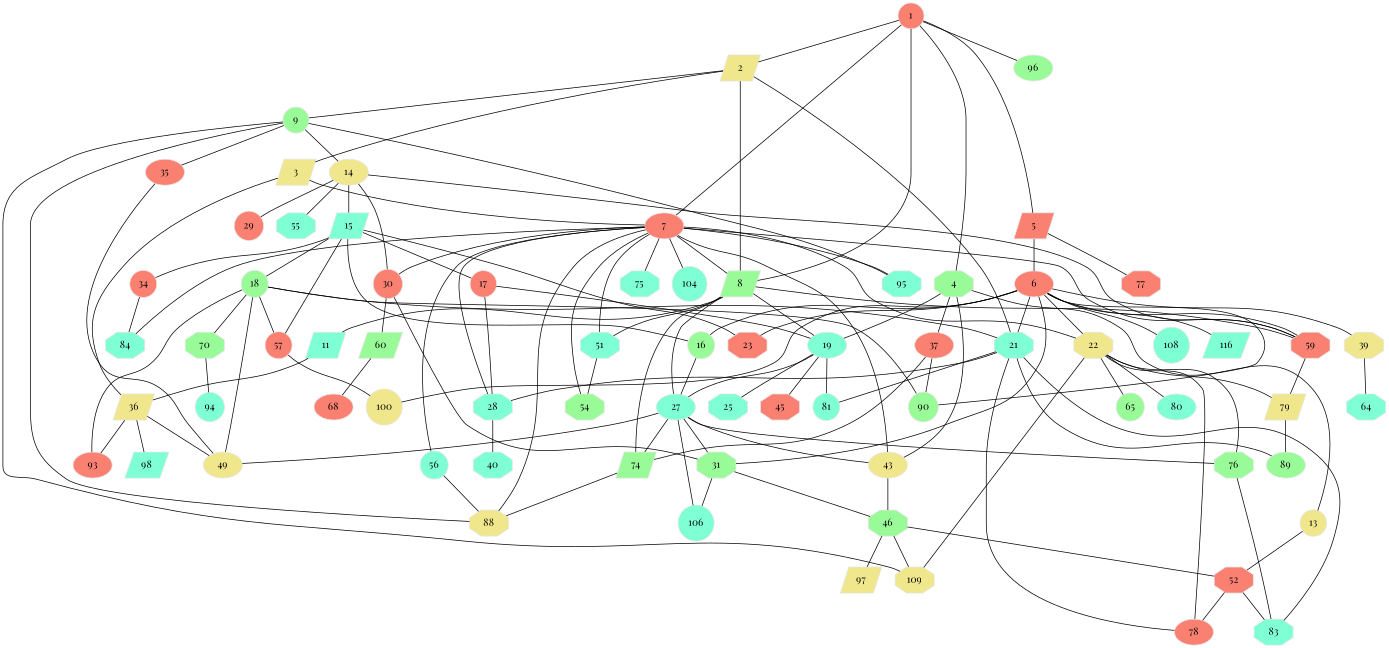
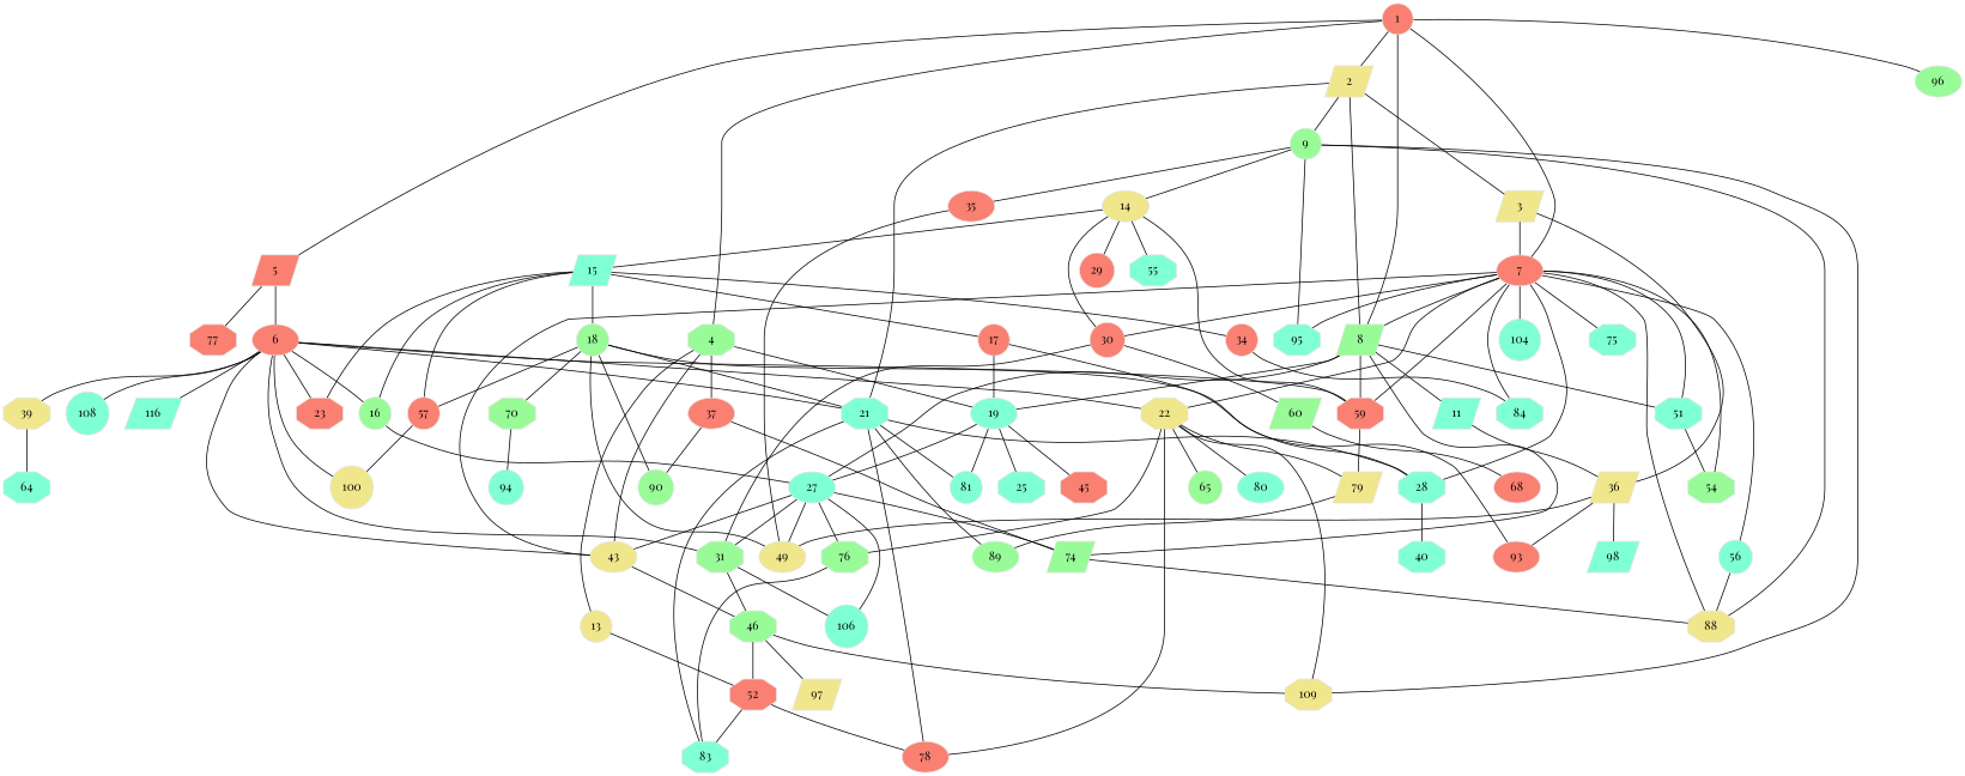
  graph {
    fontname="Playfair Display"
    node [color=gray90 fillcolor=aquamarine fontname="Playfair Display" shape=octagon style=filled]
    edge [fontname="Playfair Display"]
    1 [fillcolor=salmon shape=circle]
    2 [fillcolor=khaki shape=parallelogram]
    4 [fillcolor=palegreen]
    5 [fillcolor=salmon shape=parallelogram super="+26"]
    7 [fillcolor=salmon shape=ellipse super="+47"]
    8 [fillcolor=palegreen shape=parallelogram super="+73+10"]
    96 [fillcolor=palegreen shape=ellipse]
    3 [fillcolor=khaki shape=parallelogram]
    9 [fillcolor=palegreen shape=circle super="+12"]
    21 [super="+38+120"]
    13 [fillcolor=khaki shape=circle]
    19 [shape=ellipse super="+110"]
    37 [fillcolor=salmon shape=ellipse super="+61"]
    43 [fillcolor=khaki shape=ellipse]
    6 [fillcolor=salmon shape=ellipse super="+67+20"]
    77 [fillcolor=salmon]
    22 [fillcolor=khaki super="+58+32+41+66"]
    59 [fillcolor=salmon super="+87"]
    28
    30 [fillcolor=salmon shape=circle]
    51
    54 [fillcolor=palegreen]
    56 [shape=circle]
    75
    84
    88 [fillcolor=khaki super="+99"]
    95
    104 [shape=circle]
    11 [shape=parallelogram]
    27 [shape=ellipse super="+33"]
    74 [fillcolor=palegreen shape=parallelogram super="+119"]
    36 [fillcolor=khaki shape=parallelogram super="+69"]
    14 [fillcolor=khaki shape=ellipse]
    35 [fillcolor=salmon shape=ellipse]
    109 [fillcolor=khaki super="+118"]
    81 [shape=circle]
    78 [fillcolor=salmon shape=ellipse]
    83
    89 [fillcolor=palegreen shape=ellipse super="+107"]
    49 [fillcolor=khaki shape=ellipse]
    93 [fillcolor=salmon shape=ellipse]
    98 [shape=parallelogram]
    52 [fillcolor=salmon super="+101"]
    25
    45 [fillcolor=salmon]
    90 [fillcolor=palegreen shape=circle]
    46 [fillcolor=palegreen super="+50"]
    16 [fillcolor=palegreen shape=circle]
    23 [fillcolor=salmon]
    31 [fillcolor=palegreen]
    39 [fillcolor=khaki]
    100 [fillcolor=khaki shape=circle super="+121"]
    108 [shape=circle]
    116 [shape=parallelogram]
    65 [fillcolor=palegreen shape=circle]
    76 [fillcolor=palegreen super="+105"]
    79 [fillcolor=khaki shape=parallelogram]
    80 [shape=ellipse]
    106 [shape=circle]
    64
    40
    60 [fillcolor=palegreen shape=parallelogram]
    15 [shape=parallelogram super="+53"]
    29 [fillcolor=salmon shape=circle]
    55
    17 [fillcolor=salmon shape=circle super="+44"]
    18 [fillcolor=palegreen shape=circle super="+42+103"]
    34 [fillcolor=salmon shape=circle]
    57 [fillcolor=salmon shape=circle super="+92"]
    70 [fillcolor=palegreen]
    94 [shape=circle]
    68 [fillcolor=salmon shape=ellipse]
    97 [fillcolor=khaki shape=parallelogram]
    1 -- 2
    1 -- 4
    1 -- 5
    1 -- 7 [weight=2]
    1 -- 8
    1 -- 96
    2 -- 8
    2 -- 3
    2 -- 9
    2 -- 21
    4 -- 13
    4 -- 19
    4 -- 37
    4 -- 43
    5 -- 6
    5 -- 77
    7 -- 8
    7 -- 43
    7 -- 22
    7 -- 59 [weight=2]
    7 -- 28
    7 -- 30
    7 -- 51
    7 -- 54
    7 -- 56
    7 -- 75
    7 -- 84
    7 -- 88
    7 -- 95
    7 -- 104
    8 -- 19
    8 -- 59
    8 -- 51
    8 -- 11
    8 -- 27
    8 -- 74
    3 -- 7
    3 -- 36
    9 -- 88
    9 -- 95
    9 -- 14
    9 -- 35
    9 -- 109
    21 -- 28
    21 -- 81
    21 -- 78
    21 -- 83
    21 -- 89
    13 -- 52
    19 -- 27
    19 -- 81
    19 -- 25
    19 -- 45
    37 -- 74
    37 -- 90
    43 -- 46
    6 -- 21
    6 -- 22
    6 -- 59
-   6 -- 90
+   6 -- 43
    6 -- 16
    6 -- 23
    6 -- 31
    6 -- 39
    6 -- 100
    6 -- 108
    6 -- 116
    22 -- 109
    22 -- 78
    22 -- 65
    22 -- 76
    22 -- 79
    22 -- 80
    59 -- 79
    28 -- 40
    30 -- 31
    30 -- 60
    51 -- 54
    56 -- 88
    11 -- 36
    27 -- 43
    27 -- 74
    27 -- 49
    27 -- 31
    27 -- 76
    27 -- 106
    74 -- 88
    36 -- 49
    36 -- 93
    36 -- 98
    14 -- 59
    14 -- 30
    14 -- 15
    14 -- 29
    14 -- 55
    35 -- 49
    52 -- 78
    52 -- 83
    46 -- 109
    46 -- 52
    46 -- 97
    16 -- 27
    31 -- 46
    31 -- 106
    39 -- 64
    76 -- 83
    79 -- 89
    60 -- 68
    15 -- 16
    15 -- 23
    15 -- 17
    15 -- 18
    15 -- 34
    15 -- 57
    17 -- 19
    17 -- 28
    18 -- 21
    18 -- 49
    18 -- 93
    18 -- 90
    18 -- 57
    18 -- 70 [weight=2]
    34 -- 84
    57 -- 100
    70 -- 94
  }
